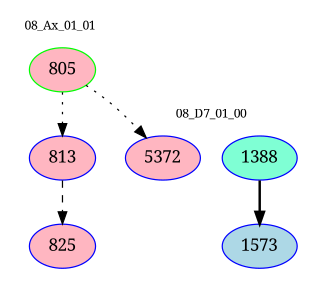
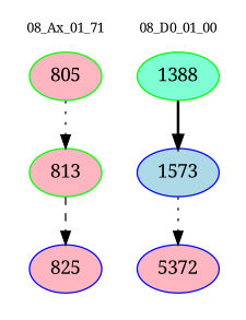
  digraph {
    fontname="Noto Serif"
    node [color=blue fillcolor=lightpink fontname="Noto Serif" style=filled]
    edge [color=black fontname="Noto Serif" style=dotted]
    n1 [color=green label=805]
-   n2 [label=813]
+   n2 [color=green label=813]
    n3 [label=825]
-   n4 [fillcolor=aquamarine label=1388]
+   n4 [color=green fillcolor=aquamarine label=1388]
    n5 [fillcolor=lightblue label=1573]
    n6 [label=5372]
    subgraph cluster_1 {
      color=white
      fontsize=10
-     label="08_Ax_01_01"
+     label="08_Ax_01_71"
      n1
      n2
      n3
    }
    subgraph cluster_2 {
      color=white
      fontsize=10
-     label="08_D7_01_00"
+     label="08_D0_01_00"
      n4
      n5
      n6
    }
    n1 -> n2
    n2 -> n3 [style=dashed]
    n4 -> n5 [style=bold]
-   n1 -> n6
+   n5 -> n6
  }
